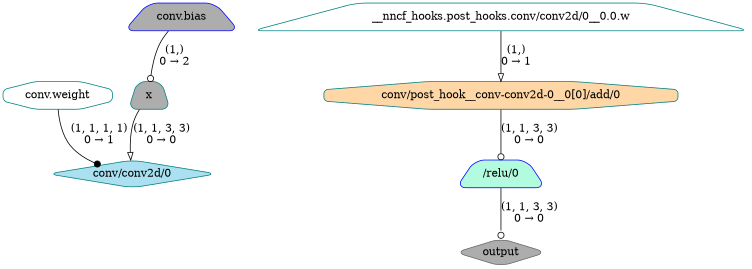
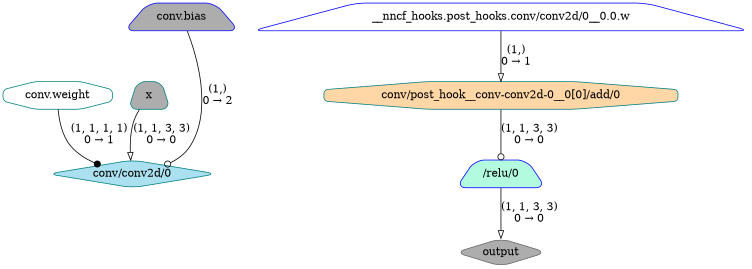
  digraph {
    fontname="DejaVu Serif"
    rankdir=TB
    node [color=teal fillcolor="#adadad" fontcolor="#000000" fontname="DejaVu Serif" shape=trapezium style="filled,rounded"]
    edge [arrowhead=onormal fontname="DejaVu Serif"]
    n1 [label=x]
    n2 [fillcolor="#aae0ef" label="conv/conv2d/0" shape=diamond]
    n3 [fillcolor="#ffffff" label="conv.weight" shape=octagon]
    n4 [color=blue label="conv.bias"]
    n5 [fillcolor="#ffd6a5" label="conv/post_hook__conv-conv2d-0__0[0]/add/0" shape=octagon]
    n6 [color=blue fillcolor="#b3fbdf" label="/relu/0"]
-   n7 [fillcolor="#ffffff" label="__nncf_hooks.post_hooks.conv/conv2d/0__0.0.w"]
+   n7 [color=blue fillcolor="#ffffff" label="__nncf_hooks.post_hooks.conv/conv2d/0__0.0.w"]
    n8 [color=gray40 label=output shape=diamond]
    n1 -> n2 [label="(1, 1, 3, 3)\n0 → 0"]
    n3 -> n2 [arrowhead=dot label="(1, 1, 1, 1)\n0 → 1"]
-   n4 -> n1 [arrowhead=odot label="(1,)\n0 → 2"]
+   n4 -> n2 [arrowhead=odot label="(1,)\n0 → 2"]
    n5 -> n6 [arrowhead=odot label="(1, 1, 3, 3)\n0 → 0"]
-   n6 -> n8 [arrowhead=odot label="(1, 1, 3, 3)\n0 → 0"]
+   n6 -> n8 [label="(1, 1, 3, 3)\n0 → 0"]
    n7 -> n5 [label="(1,)\n0 → 1"]
  }
